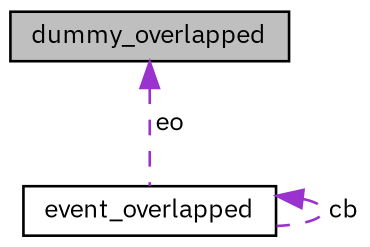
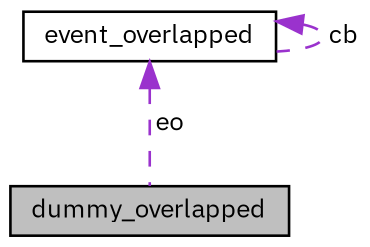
  digraph {
    fontname="IBM Plex Sans"
    node [color=black fontname="IBM Plex Sans" fontsize=10 shape=record style=filled]
    edge [color=darkorchid3 dir=back fontname="IBM Plex Sans" fontsize=10 labelfontname=Helvetica labelfontsize=10 style=dashed]
    n1 [fillcolor=grey75 fontcolor=black height=0.2 label=dummy_overlapped width=0.4]
    n2 [fillcolor=white height=0.2 label=event_overlapped width=0.4]
-   n1 -> n2 [label=" eo"]
+   n2 -> n1 [label=" eo"]
    n2 -> n2 [label=" cb"]
  }
